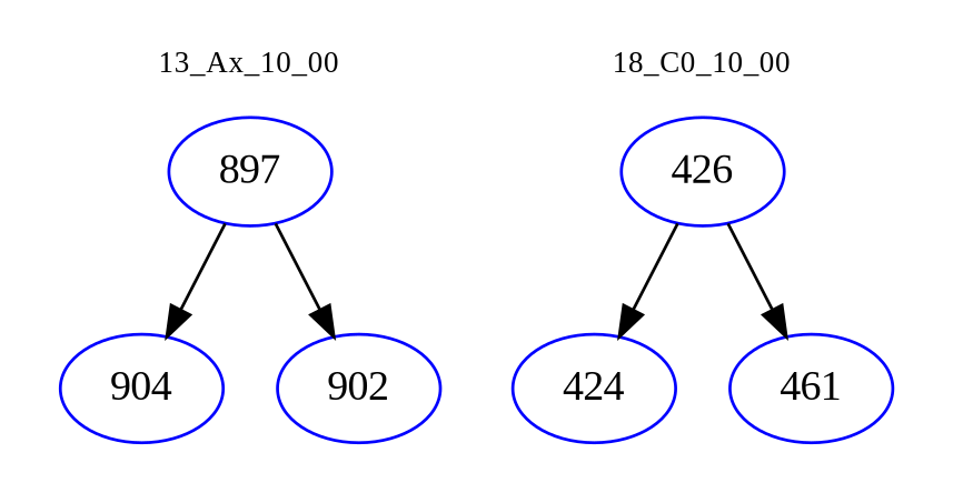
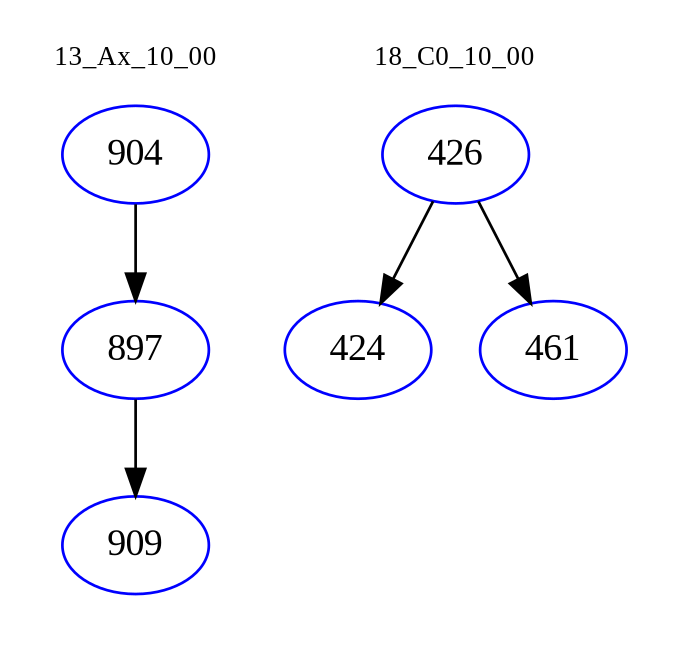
  digraph {
    fontname="Liberation Serif"
    node [color=blue fontname="Liberation Serif"]
    edge [color=black fontname="Liberation Serif"]
    n1 [label=897]
    n2 [label=904]
-   n3 [label=902]
+   n3 [label=909]
    n4 [label=426]
    n5 [label=424]
    n6 [label=461]
    subgraph cluster_1 {
      color=white
      fontsize=10
      label="13_Ax_10_00"
      n1
      n2
      n3
    }
    subgraph cluster_2 {
      color=white
      fontsize=10
      label="18_C0_10_00"
      n4
      n5
      n6
    }
-   n1 -> n2
+   n2 -> n1
    n1 -> n3
    n4 -> n5
    n4 -> n6
  }
